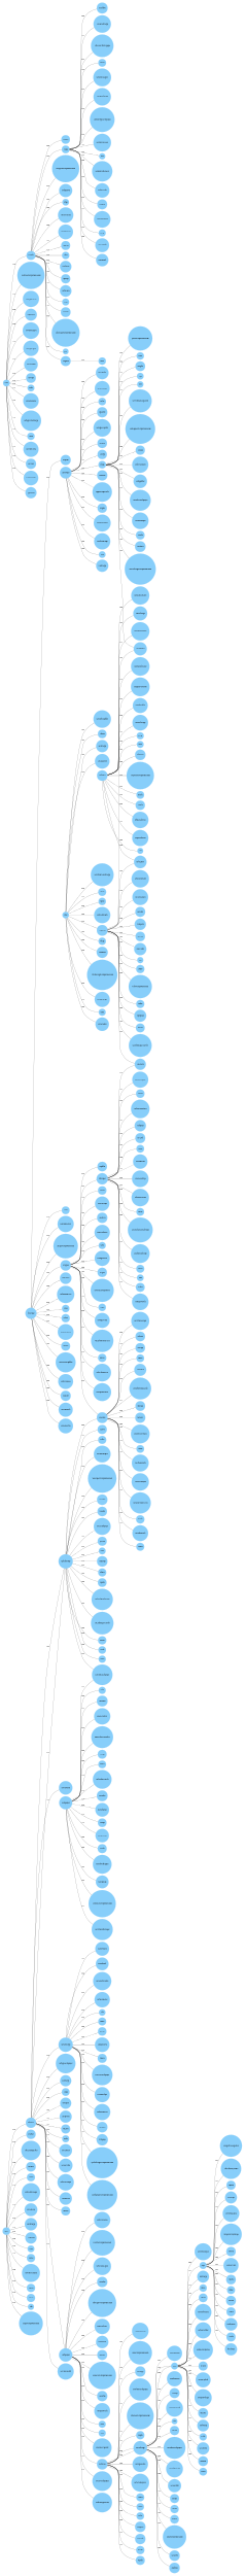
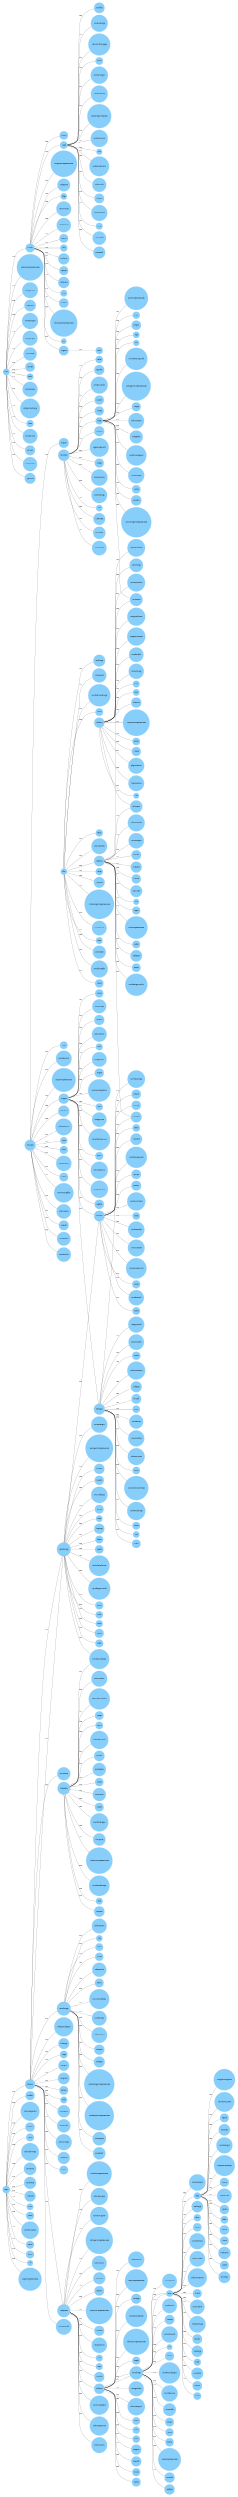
  graph {
    fontname="Helvetica,Arial,sans-serif"
    rankdir=LR
    node [color=lightskyblue fontname="Helvetica,Arial,sans-serif" shape=circle style=filled]
    edge [fontname="Helvetica,Arial,sans-serif"]
    Retalhuleu
    Suchitepequez
    Quetzaltenango
    SanRaymundo
    Huehuetenango
    SantiagoSacatepequez
    Acatenango
    Cuilapa
    Concepcion
    LaEsperanza
    RioBravo
    Tejutla
    SanJuanIxcoy
    SanJuanCotzal
    SantaCruzVerapaz
    SanFrancisco
    Cabanas
    SanCarlosAlzatate
    Guatemala
    SanJuanSacatepequez
    SantoDomingoXenacoj
    SantaCruzBalanya
    Escuintlamunicipionodeclarado
    SantaClaralaLaguna
    Totonicapanmunicipionodeclarado
    FloresCostaCuca
    PuebloNuevo
    Tajumulco
    SanMarcosmunicipionodeclarado
    LaLibertad
    ConcepcionHuista
    Cunen
    Coban
    Usumatlan
    SanManuelChaparron
    SanMarcos
    SanPedroSacatepequez
    Sumpango
    Patzicia
    Sipacate
    SantaCatarinaIxtahuacan
    SanBartoloAguasCalientes
    Genova
    Zunilito
    Sibinal
    LaBlanca
    Tectitan
    SanPedroJocopilas
    BajaVerapazmunicipionodeclarado
    SanAndres
    Teculutan
    SanLuisJilotepeque
    Quesada
    Salola
    Fraijanes
    SanLucasSacatepequez
    SanAndresItzapa
    SantaRosadeLima
    Panajachel
    Olintepeque
    Quetzaltenangomunicipionodeclarado
    Suchitepequezmunicipionodeclarado
    NuevoProgreso
    Malacatancito
-   SanSebastianCoatan
    SantaMariaNebaj
    Tactic
    Dolores
    LaUnion
    Mataquescuintla
    Chimaltenango
    ElJicaro
    Tiquisate
    PuebloNuevoVinas
    Sololamunicipionodeclarado
    Almolonga
    SanAntonioSuchitepequez
    Retalhuleumunicipionodeclarado
    Pajapita
    SanMiguelAcatan
    SantaCruzdelQuiche
    Salama
    Chahal
    ElEstor
    Esquipulas
    ElAdelanto
    SanJosedelGolfo
    Solola
    SanAntoniolaPaz
    Comalapa
    SanFranciscoelAlto
    Zunil
    Chicacao
    SanAntonioSacatepequez
    SanCristobalCucho
    SanJuanAtitan
    Zacualpa
    Cubulco
    Raxruha
    Izabalmunicipionodeclarado
    SanJacinto
    Jalpatagua
    ElProgreso
    SantaCatarinaPinula
    Totonicapan
    Sansare
    SanJosePoaquil
    LaGomera
    NuevaSantaRosa
    Cantel
    SanMiguelPanan
    Ixchiguan
    SanRafaelLaIndependencia
    Chiche
    SanMiguelChicaj
    FrayBartolomedelasCasas
    Morales
    ConcepcionlasMinas
    Zapotitlan
    Mixco
    Pastores
    SanMiguelPochuta
    NuevaConcepcion
    Nahuala
    SantaLucialaReforma
    Coatepeque
    SanLorenzo
    SantoTomaslaUnion
    Tacana
    SanSebastianHuehuetenango
    SanAntonioIlotenango
    Purulha
    SanBenito
    Gualan
    SanPedroPinula
    SanJoseAcatempa
    Chuarrancho
    SanBartolomeMilpasAltas
    Yepocapa
    Barberena
    SanAndresSemetabaj
    Salcaja
    PalestinadelosAltos
    SanJoseLaMaquina
    SanRafaelPiedelaCuesta
    Chiantla
    SanAntonioHuista
    Joyabaj
    SanCristobalVerapaz
    SantaAna
    SanDiego
    Monjas
    Sacatepequez
    SanJosePinula
    Sanarate
    SanMartinJilotepeque
    Guanagazapa
    SantaRosamunicipionodeclarado
    SanCristobalTotonicapan
    Huitan
    SanGabriel
    SanJoseOjetenam
    TodosSantosCuchumatan
    Chinique
    Rabinal
    SantaCatarinaLaTinta
    LosAmates
    Quezaltepeque
    Comapa
    SanPedroAyampuc
    Jalapa
    Jocotenango
    Patzun
    SanJose
    SanVicentePacaya
    SantaLuciaUtatlan
    SantaMariaChiquimula
    ElPalmar
    SanJuanBautista
    ConcepcionTutuapa
    RioBlanco
    Colotenango
    Patzite
    SanJeronimo
    RioHondo
    Pasaco
    Escuintla
    Palencia
    Zacapa
    ElProgresomunicipionodeclarado
    SantaApolonia
    Iztapa
    SanJoseChacaya
    SanAndresXecul
    Colomba
    Patulul
    Comitancillo
    Sipacapa
    SantaEulalia
    Chajul
    Granados
    AltaVerapazmunicipionodeclarado
    Ipala
    Conguaco
    Guastatoya
    SanJuanAlotenango
    SantaLuciaCotzumalguapa
    Taxisco
    SanMarcoslaLaguna
    SanJuanOstuncalco
    SantoDomingoSuchitepequez
    SanAndresVillaSeca
    Ocos
    SanIldefonsoIxtahuacan
    SantaAnaHuista
    Chicaman
    SanJuanChamelco
    ElChal
    SanJuanErmita
    AsuncionMita
    Tucuru
    SantaRosa
    Chinautla
    AntiguaGuatemala
    TecpanGuatemala
    Palin
    SantaMariaVisitacion
    Momostenango
    SanFranciscolaUnion
    SantaBarbara
    SanMiguelIxtahuacan
    EsquipulasPaloGordo
    SanMateoIxtatan
    Chichicastenango
    ElChol
    Flores
    Estanzuela
    Chiquimulamunicipionodeclarado
    Moyuta
    SanAgustinAcasaguastlan
    SantaCatarinaBarahona
    Siquinala
    Guazacapan
    SanPedrolaLaguna
    ConcepcionChiquirichapa
    Samayac
    NuevoSanCarlos
    ElQuetzal
    Petatan
    Pachalum
    Cahabon
    PuertoBarrios
    Camotan
    Atescatempa
    Quiche
    Amatitlan
    SantaLuciaMilpasAltas
    Parramos
    Casillas
    SantaCatarinaPalopo
    SanCarlosSija
    Mazatenango
    ElTumbador
    Cuilco
    Barrillas
    SanAndresSajcabaja
    Tamahu
    SanLuis
    Huite
    Jalapamunicipionodeclarado
    BajaVerapaz
    VillaNueva
    Jutiapa
    MagdalenaMilpasAltas
    Zaragoza
    SanRafaellasFlores
    SanAntonioPalopo
    Sibilia
    Cuyotenango
    SanSebastian
    SanJoseelRodeo
    Nenton
    Aguacatan
    SanMiguelUspantan
    Sayaxche
    SanJorge
    LaDemocracia
    SanCristobalAcasaguastlan
    Sacatepequezmunicipionodeclarado
    Masagua
    SantaCruzNaranjo
    SantiagoAtitlan
    SanMartinSacatepequez
    SanPabloJocopilas
    ElAsintal
    LaReforma
    Huehuetenangomunicipionodeclarado
    Quichemunicipionodeclarado
    Chisec
    Livingston
    Olopa
    Jerez
    AltaVerapaz
    VillaCanales
    SantaMariadeJesus
    ElTejar
    Oratorio
    SanLucasToliman
    Cabrican
    SanFranciscoZapotitlan
    SantaCruzMulua
    Malacatan
    SanPedroNecta
    SanRafaelPetzal
    Sacapulas
    Panzos
    MelchordeMencos
    Zacapamunicipionodeclarado
    Peten
    Petapa
    Chiquimula
    CiudadVieja
    Chimaltenangomunicipionodeclarado
    SanJuanTecuaco
    Cajola
    SanBernardino
    SanMartinZapotitlan
    Catarina
    Jacaltenango
    SanGasparIxchil
    SanBartolomeJocotenango
    Senahu
    Poptun
    SantaCatarinaMita
    Morazan
    SanAntonioAguasCalientes
    SantaMariaIxhuatan
    SanJuanlaLaguna
    SanMateo
    Champerico
    SanPablo
    UnionCantinil
    Ixcan
    Lanquin
    Petenmunicipionodeclarado
    Jocotan
    Yupiltepeque
    Izabal
    Guatemalamunicipionodeclarado
    SanMiguelDuenas
    Chiquimulilla
    SanPablolaLaguna
    SanMiguelSiguila
    SanJoseelidolo
    SanFelipe
    Ayutla
    SanPedroSoloma
    SantiagoChimaltenango
    Canilla
    SanPedroCarcha
    LasCruces
    SanJoselaArada
    AguaBlanca
    Retalhuleu -- Suchitepequez [label="44KM"]
    Retalhuleu -- Quetzaltenango [label="24KM"]
    Retalhuleu -- SanRaymundo [label="32KM"]
    Retalhuleu -- Huehuetenango [label="55KM"]
    Retalhuleu -- SantiagoSacatepequez [label="42KM"]
    Retalhuleu -- Acatenango [label="42KM"]
    Retalhuleu -- Cuilapa [label="42KM"]
    Retalhuleu -- Concepcion [label="24KM"]
    Retalhuleu -- LaEsperanza [label="24KM"]
    Retalhuleu -- RioBravo [label="24KM"]
    Retalhuleu -- Tejutla [label="42KM"]
    Retalhuleu -- SanJuanIxcoy [label="42KM"]
    Retalhuleu -- SanJuanCotzal [label="42KM"]
    Retalhuleu -- SantaCruzVerapaz [label="24KM"]
    Retalhuleu -- SanFrancisco [label="24KM"]
    Retalhuleu -- Cabanas [label="24KM"]
    Retalhuleu -- SanCarlosAlzatate [label="24KM"]
    Suchitepequez -- Guatemala [label="70KM"]
    Suchitepequez -- SanJuanSacatepequez [label="62KM"]
    Suchitepequez -- SantoDomingoXenacoj [label="42KM"]
    Suchitepequez -- SantaCruzBalanya [label="42KM"]
    Suchitepequez -- Escuintlamunicipionodeclarado [label="42KM"]
    Suchitepequez -- SantaClaralaLaguna [label="24KM"]
    Suchitepequez -- Totonicapanmunicipionodeclarado [label="24KM"]
    Suchitepequez -- FloresCostaCuca [label="24KM"]
    Suchitepequez -- PuebloNuevo [label="24KM"]
    Suchitepequez -- Tajumulco [label="32KM"]
    Suchitepequez -- SanMarcosmunicipionodeclarado [label="42KM"]
    Suchitepequez -- LaLibertad [label="24KM"]
    Suchitepequez -- ConcepcionHuista [label="42KM"]
    Suchitepequez -- Cunen [label="42KM"]
    Suchitepequez -- Coban [label="24KM"]
    Suchitepequez -- Usumatlan [label="24KM"]
    Suchitepequez -- SanManuelChaparron [label="24KM"]
    Quetzaltenango -- Retalhuleu [label="44KM"]
    Quetzaltenango -- SanMarcos [label="44KM"]
    Quetzaltenango -- SanPedroSacatepequez [label="55KM"]
    Quetzaltenango -- Sumpango [label="42KM"]
    Quetzaltenango -- Patzicia [label="42KM"]
    Quetzaltenango -- Sipacate [label="24KM"]
    Quetzaltenango -- SantaCatarinaIxtahuacan [label="24KM"]
    Quetzaltenango -- SanBartoloAguasCalientes [label="24KM"]
    Quetzaltenango -- Genova [label="24KM"]
    Quetzaltenango -- Zunilito [label="85KM"]
    Quetzaltenango -- Sibinal [label="62KM"]
    Quetzaltenango -- LaBlanca [label="42KM"]
    Quetzaltenango -- Tectitan [label="42KM"]
    Quetzaltenango -- SanPedroJocopilas [label="42KM"]
    Quetzaltenango -- BajaVerapazmunicipionodeclarado [label="24KM"]
    Quetzaltenango -- SanAndres [label="24KM"]
    Quetzaltenango -- Teculutan [label="24KM"]
    Quetzaltenango -- SanLuisJilotepeque [label="24KM"]
    Quetzaltenango -- Quesada [label="42KM"]
    Quetzaltenango -- Salola [label="44KM"]
    Huehuetenango -- Fraijanes [label="85KM"]
    Huehuetenango -- SanLucasSacatepequez [label="62KM"]
    Huehuetenango -- SanAndresItzapa [label="42KM"]
    Huehuetenango -- SantaRosadeLima [label="42KM"]
    Huehuetenango -- Panajachel [label="42KM"]
    Huehuetenango -- Olintepeque [label="24KM"]
    Huehuetenango -- Quetzaltenangomunicipionodeclarado [label="24KM"]
    Huehuetenango -- Suchitepequezmunicipionodeclarado [label="24KM"]
    Huehuetenango -- NuevoProgreso [label="24KM"]
    Huehuetenango -- Malacatancito [label="32KM"]
-   Huehuetenango -- SanSebastianCoatan [label="42KM"]
    Huehuetenango -- SantaMariaNebaj [label="42KM"]
    Huehuetenango -- Tactic [label="42KM"]
    Huehuetenango -- Dolores [label="24KM"]
    Huehuetenango -- LaUnion [label="24KM"]
    Huehuetenango -- Mataquescuintla [label="24KM"]
    Guatemala -- Chimaltenango [label="24KM"]
    Guatemala -- ElJicaro [label="24KM"]
    Guatemala -- Tiquisate [label="24KM"]
    Guatemala -- PuebloNuevoVinas [label="24KM"]
    Guatemala -- Sololamunicipionodeclarado [label="32KM"]
    Guatemala -- Almolonga [label="42KM"]
    Guatemala -- SanAntonioSuchitepequez [label="42KM"]
    Guatemala -- Retalhuleumunicipionodeclarado [label="42KM"]
    Guatemala -- Pajapita [label="24KM"]
    Guatemala -- SanMiguelAcatan [label="24KM"]
    Guatemala -- SantaCruzdelQuiche [label="24KM"]
    Guatemala -- Salama [label="24KM"]
    Guatemala -- Chahal [label="42KM"]
    Guatemala -- ElEstor [label="32KM"]
    Guatemala -- Esquipulas [label="42KM"]
    Guatemala -- ElAdelanto [label="42KM"]
    SanMarcos -- Chuarrancho [label="42KM"]
    SanMarcos -- SanBartolomeMilpasAltas [label="55KM"]
    SanMarcos -- Yepocapa [label="42KM"]
    SanMarcos -- Barberena [label="42KM"]
    SanMarcos -- SanAndresSemetabaj [label="24KM"]
    SanMarcos -- Salcaja [label="24KM"]
    SanMarcos -- PalestinadelosAltos [label="24KM"]
    SanMarcos -- SanJoseLaMaquina [label="24KM"]
    SanMarcos -- SanRafaelPiedelaCuesta [label="85KM"]
    SanMarcos -- Chiantla [label="62KM"]
    SanMarcos -- SanAntonioHuista [label="42KM"]
    SanMarcos -- Joyabaj [label="42KM"]
    SanMarcos -- SanCristobalVerapaz [label="42KM"]
    SanMarcos -- SantaAna [label="24KM"]
    SanMarcos -- SanDiego [label="24KM"]
    SanMarcos -- Monjas [label="24KM"]
    Chimaltenango -- Guatemala [label="44KM"]
    Chimaltenango -- SanJosedelGolfo [label="64KM"]
    Chimaltenango -- Solola [label="24KM"]
    Chimaltenango -- SanAntoniolaPaz [label="42KM"]
    Chimaltenango -- Comalapa [label="24KM"]
    Chimaltenango -- SanFranciscoelAlto [label="24KM"]
    Chimaltenango -- Zunil [label="32KM"]
    Chimaltenango -- Chicacao [label="42KM"]
    Chimaltenango -- SanAntonioSacatepequez [label="42KM"]
    Chimaltenango -- SanCristobalCucho [label="42KM"]
    Chimaltenango -- SanJuanAtitan [label="24KM"]
    Chimaltenango -- Zacualpa [label="24KM"]
    Chimaltenango -- Cubulco [label="24KM"]
    Chimaltenango -- Raxruha [label="24KM"]
    Chimaltenango -- Izabalmunicipionodeclarado [label="24KM"]
    Chimaltenango -- SanJacinto [label="62KM"]
    Chimaltenango -- Jalpatagua [label="42KM"]
    Solola -- Chimaltenango [label="44KM"]
    Solola -- SanPedroAyampuc [label="43KM"]
    Solola -- Jalapa [label="85KM"]
    Solola -- Jocotenango [label="42KM"]
    Solola -- Patzun [label="42KM"]
    Solola -- SanJose [label="24KM"]
    Solola -- SanVicentePacaya [label="24KM"]
    Solola -- SantaLuciaUtatlan [label="24KM"]
    Solola -- SantaMariaChiquimula [label="24KM"]
    Solola -- ElPalmar [label="24KM"]
    Solola -- SanJuanBautista [label="32KM"]
    Solola -- ConcepcionTutuapa [label="42KM"]
    Solola -- RioBlanco [label="42KM"]
    Solola -- Colotenango [label="42KM"]
    Solola -- Patzite [label="24KM"]
    Solola -- SanJeronimo [label="24KM"]
    Solola -- RioHondo [label="24KM"]
    Solola -- Pasaco [label="62KM"]
    ElProgreso -- SanMarcos [label="42KM"]
    ElProgreso -- SantaCatarinaPinula [label="48KM"]
    ElProgreso -- Totonicapan [label="42KM"]
    ElProgreso -- Sansare [label="24KM"]
    ElProgreso -- SanJosePoaquil [label="24KM"]
    ElProgreso -- LaGomera [label="24KM"]
    ElProgreso -- NuevaSantaRosa [label="24KM"]
    ElProgreso -- Cantel [label="55KM"]
    ElProgreso -- SanMiguelPanan [label="42KM"]
    ElProgreso -- Ixchiguan [label="24KM"]
    ElProgreso -- SanRafaelLaIndependencia [label="24KM"]
    ElProgreso -- Chiche [label="24KM"]
    ElProgreso -- SanMiguelChicaj [label="24KM"]
    ElProgreso -- FrayBartolomedelasCasas [label="85KM"]
    ElProgreso -- Morales [label="42KM"]
    ElProgreso -- ConcepcionlasMinas [label="55KM"]
    ElProgreso -- Zapotitlan [label="42KM"]
    Totonicapan -- Mixco [label="51KM"]
    Totonicapan -- Pastores [label="42KM"]
    Totonicapan -- SanMiguelPochuta [label="42KM"]
    Totonicapan -- NuevaConcepcion [label="24KM"]
    Totonicapan -- Nahuala [label="24KM"]
    Totonicapan -- SantaLucialaReforma [label="24KM"]
    Totonicapan -- Coatepeque [label="24KM"]
    Totonicapan -- SanLorenzo [label="42KM"]
    Totonicapan -- SantoTomaslaUnion [label="42KM"]
    Totonicapan -- Tacana [label="55KM"]
    Totonicapan -- SanSebastianHuehuetenango [label="42KM"]
    Totonicapan -- SanAntonioIlotenango [label="24KM"]
    Totonicapan -- Purulha [label="24KM"]
    Totonicapan -- SanBenito [label="24KM"]
    Totonicapan -- Gualan [label="24KM"]
    Totonicapan -- SanPedroPinula [label="24KM"]
    Totonicapan -- SanJoseAcatempa [label="32KM"]
    Sacatepequez -- SanPedroSacatepequez [label="42KM"]
    Sacatepequez -- SanJosePinula [label="54KM"]
    Sacatepequez -- Sanarate [label="24KM"]
    Sacatepequez -- SanMartinJilotepeque [label="24KM"]
    Sacatepequez -- Guanagazapa [label="24KM"]
    Sacatepequez -- SantaRosamunicipionodeclarado [label="24KM"]
    Sacatepequez -- SanCristobalTotonicapan [label="85KM"]
    Sacatepequez -- Huitan [label="62KM"]
    Sacatepequez -- SanGabriel [label="42KM"]
    Sacatepequez -- SanJoseOjetenam [label="42KM"]
    Sacatepequez -- TodosSantosCuchumatan [label="24KM"]
    Sacatepequez -- Chinique [label="24KM"]
    Sacatepequez -- Rabinal [label="24KM"]
    Sacatepequez -- SantaCatarinaLaTinta [label="24KM"]
    Sacatepequez -- LosAmates [label="85KM"]
    Sacatepequez -- Quezaltepeque [label="55KM"]
    Sacatepequez -- Comapa [label="42KM"]
    Jalapa -- SanAgustinAcasaguastlan [label="24KM"]
    Jalapa -- SantaCatarinaBarahona [label="24KM"]
    Jalapa -- Siquinala [label="24KM"]
    Jalapa -- Guazacapan [label="42KM"]
    Jalapa -- SanPedrolaLaguna [label="55KM"]
    Jalapa -- ConcepcionChiquirichapa [label="42KM"]
    Jalapa -- Samayac [label="42KM"]
    Jalapa -- NuevoSanCarlos [label="24KM"]
    Jalapa -- ElQuetzal [label="24KM"]
    Jalapa -- Petatan [label="24KM"]
    Jalapa -- Pachalum [label="85KM"]
    Jalapa -- Cahabon [label="62KM"]
    Jalapa -- PuertoBarrios [label="42KM"]
    Jalapa -- Camotan [label="24KM"]
    Jalapa -- Atescatempa [label="42KM"]
    Escuintla -- Palencia [label="78KM"]
    Escuintla -- Zacapa [label="24KM"]
    Escuintla -- ElProgresomunicipionodeclarado [label="42KM"]
    Escuintla -- SantaApolonia [label="24KM"]
    Escuintla -- Iztapa [label="24KM"]
    Escuintla -- SanJoseChacaya [label="24KM"]
    Escuintla -- SanAndresXecul [label="24KM"]
    Escuintla -- Colomba [label="42KM"]
    Escuintla -- Patulul [label="55KM"]
    Escuintla -- Comitancillo [label="42KM"]
    Escuintla -- Sipacapa [label="42KM"]
    Escuintla -- SantaEulalia [label="24KM"]
    Escuintla -- Chajul [label="24KM"]
    Escuintla -- Granados [label="24KM"]
    Escuintla -- AltaVerapazmunicipionodeclarado [label="24KM"]
    Escuintla -- Ipala [label="32KM"]
    Escuintla -- Conguaco [label="42KM"]
    Zacapa -- Guastatoya [label="24KM"]
    Zacapa -- SanJuanAlotenango [label="24KM"]
    Zacapa -- SantaLuciaCotzumalguapa [label="85KM"]
    Zacapa -- Taxisco [label="62KM"]
    Zacapa -- SanMarcoslaLaguna [label="42KM"]
    Zacapa -- SanJuanOstuncalco [label="42KM"]
    Zacapa -- SantoDomingoSuchitepequez [label="42KM"]
    Zacapa -- SanAndresVillaSeca [label="24KM"]
    Zacapa -- Ocos [label="24KM"]
    Zacapa -- SanIldefonsoIxtahuacan [label="24KM"]
    Zacapa -- SantaAnaHuista [label="24KM"]
    Zacapa -- Chicaman [label="32KM"]
    Zacapa -- SanJuanChamelco [label="42KM"]
    Zacapa -- ElChal [label="42KM"]
    Zacapa -- SanJuanErmita [label="42KM"]
    Zacapa -- AsuncionMita [label="24KM"]
    Conguaco -- Tucuru [label="42KM"]
    SantaRosa -- Chinautla [label="42KM"]
    SantaRosa -- AntiguaGuatemala [label="42KM"]
    SantaRosa -- TecpanGuatemala [label="24KM"]
    SantaRosa -- Palin [label="24KM"]
    SantaRosa -- SantaMariaVisitacion [label="24KM"]
    SantaRosa -- Momostenango [label="24KM"]
    SantaRosa -- SanFranciscolaUnion [label="85KM"]
    SantaRosa -- SantaBarbara [label="62KM"]
    SantaRosa -- SanMiguelIxtahuacan [label="42KM"]
    SantaRosa -- EsquipulasPaloGordo [label="42KM"]
    SantaRosa -- SanMateoIxtatan [label="42KM"]
    SantaRosa -- Chichicastenango [label="24KM"]
    SantaRosa -- ElChol [label="24KM"]
    SantaRosa -- Flores [label="24KM"]
    SantaRosa -- Estanzuela [label="24KM"]
    SantaRosa -- Chiquimulamunicipionodeclarado [label="42KM"]
    SantaRosa -- Moyuta [label="55KM"]
    Quiche -- Retalhuleu [label="24KM"]
    Quiche -- Amatitlan [label="24KM"]
    Quiche -- SantaLuciaMilpasAltas [label="32KM"]
    Quiche -- Parramos [label="42KM"]
    Quiche -- Casillas [label="42KM"]
    Quiche -- SantaCatarinaPalopo [label="42KM"]
    Quiche -- SanCarlosSija [label="24KM"]
    Quiche -- Mazatenango [label="24KM"]
    Quiche -- ElTumbador [label="24KM"]
    Quiche -- Cuilco [label="42KM"]
    Quiche -- Barrillas [label="55KM"]
    Quiche -- SanAndresSajcabaja [label="42KM"]
    Quiche -- Tamahu [label="42KM"]
    Quiche -- SanLuis [label="24KM"]
    Quiche -- Huite [label="24KM"]
    Quiche -- Jalapamunicipionodeclarado [label="24KM"]
    BajaVerapaz -- VillaNueva [label="24KM"]
    BajaVerapaz -- Jutiapa [label="24KM"]
    BajaVerapaz -- MagdalenaMilpasAltas [label="42KM"]
    BajaVerapaz -- Zaragoza [label="55KM"]
    BajaVerapaz -- SanRafaellasFlores [label="42KM"]
    BajaVerapaz -- SanAntonioPalopo [label="42KM"]
    BajaVerapaz -- Sibilia [label="24KM"]
    BajaVerapaz -- Cuyotenango [label="24KM"]
    BajaVerapaz -- SanSebastian [label="24KM"]
    BajaVerapaz -- SanJoseelRodeo [label="24KM"]
    BajaVerapaz -- Nenton [label="85KM"]
    BajaVerapaz -- Aguacatan [label="62KM"]
    BajaVerapaz -- SanMiguelUspantan [label="42KM"]
    BajaVerapaz -- Sayaxche [label="42KM"]
    BajaVerapaz -- SanJorge [label="24KM"]
    Jutiapa -- LaDemocracia [label="24KM"]
    Jutiapa -- SanCristobalAcasaguastlan [label="24KM"]
    Jutiapa -- Sacatepequezmunicipionodeclarado [label="24KM"]
    Jutiapa -- Masagua [label="24KM"]
    Jutiapa -- SantaCruzNaranjo [label="85KM"]
    Jutiapa -- SantiagoAtitlan [label="62KM"]
    Jutiapa -- SanMartinSacatepequez [label="42KM"]
    Jutiapa -- SanPabloJocopilas [label="42KM"]
    Jutiapa -- ElAsintal [label="42KM"]
    Jutiapa -- LaReforma [label="24KM"]
    Jutiapa -- Huehuetenangomunicipionodeclarado [label="24KM"]
    Jutiapa -- Quichemunicipionodeclarado [label="24KM"]
    Jutiapa -- Chisec [label="32KM"]
    Jutiapa -- Livingston [label="42KM"]
    Jutiapa -- Olopa [label="42KM"]
    Jutiapa -- Jerez [label="42KM"]
    AltaVerapaz -- ElProgreso [label="24KM"]
    AltaVerapaz -- VillaCanales [label="24KM"]
    AltaVerapaz -- SantaMariadeJesus [label="85KM"]
    AltaVerapaz -- ElTejar [label="62KM"]
    AltaVerapaz -- Oratorio [label="42KM"]
    AltaVerapaz -- SanLucasToliman [label="42KM"]
    AltaVerapaz -- Cabrican [label="42KM"]
    AltaVerapaz -- SanFranciscoZapotitlan [label="24KM"]
    AltaVerapaz -- SantaCruzMulua [label="24KM"]
    AltaVerapaz -- Malacatan [label="24KM"]
    AltaVerapaz -- SanPedroNecta [label="24KM"]
    AltaVerapaz -- SanRafaelPetzal [label="32KM"]
    AltaVerapaz -- Sacapulas [label="42KM"]
    AltaVerapaz -- Panzos [label="42KM"]
    AltaVerapaz -- MelchordeMencos [label="42KM"]
    AltaVerapaz -- Zacapamunicipionodeclarado [label="42KM"]
    Peten -- Petapa [label="24KM"]
    Peten -- Chiquimula [label="42KM"]
    Peten -- CiudadVieja [label="24KM"]
    Peten -- Chimaltenangomunicipionodeclarado [label="32KM"]
    Peten -- SanJuanTecuaco [label="42KM"]
    Peten -- Cajola [label="42KM"]
    Peten -- SanBernardino [label="24KM"]
    Peten -- SanMartinZapotitlan [label="24KM"]
    Peten -- Catarina [label="24KM"]
    Peten -- Jacaltenango [label="24KM"]
    Peten -- SanGasparIxchil [label="42KM"]
    Peten -- SanBartolomeJocotenango [label="55KM"]
    Peten -- Senahu [label="42KM"]
    Peten -- Poptun [label="42KM"]
    Peten -- SantaCatarinaMita [label="24KM"]
    Chiquimula -- SanLorenzo [label="42KM"]
    Chiquimula -- SantaBarbara [label="24KM"]
    Chiquimula -- LaDemocracia [label="24KM"]
    Chiquimula -- Morazan [label="24KM"]
    Chiquimula -- SanAntonioAguasCalientes [label="24KM"]
    Chiquimula -- SantaMariaIxhuatan [label="32KM"]
    Chiquimula -- SanJuanlaLaguna [label="42KM"]
    Chiquimula -- SanMateo [label="42KM"]
    Chiquimula -- Champerico [label="24KM"]
    Chiquimula -- SanPablo [label="24KM"]
    Chiquimula -- UnionCantinil [label="24KM"]
    Chiquimula -- Ixcan [label="42KM"]
    Chiquimula -- Lanquin [label="55KM"]
    Chiquimula -- Petenmunicipionodeclarado [label="42KM"]
    Chiquimula -- Jocotan [label="42KM"]
    Chiquimula -- Yupiltepeque [label="42KM"]
    Izabal -- Escuintla [label="42KM"]
    Izabal -- Guatemalamunicipionodeclarado [label="24KM"]
    Izabal -- SanMiguelDuenas [label="24KM"]
    Izabal -- Chiquimulilla [label="55KM"]
    Izabal -- SanPablolaLaguna [label="42KM"]
    Izabal -- SanMiguelSiguila [label="42KM"]
    Izabal -- SanJoseelidolo [label="24KM"]
    Izabal -- SanFelipe [label="24KM"]
    Izabal -- Ayutla [label="24KM"]
    Izabal -- SanPedroSoloma [label="24KM"]
    Izabal -- SantiagoChimaltenango [label="85KM"]
    Izabal -- Canilla [label="62KM"]
    Izabal -- SanPedroCarcha [label="42KM"]
    Izabal -- LasCruces [label="42KM"]
    Izabal -- SanJoselaArada [label="42KM"]
    Izabal -- AguaBlanca [label="24KM"]
  }
